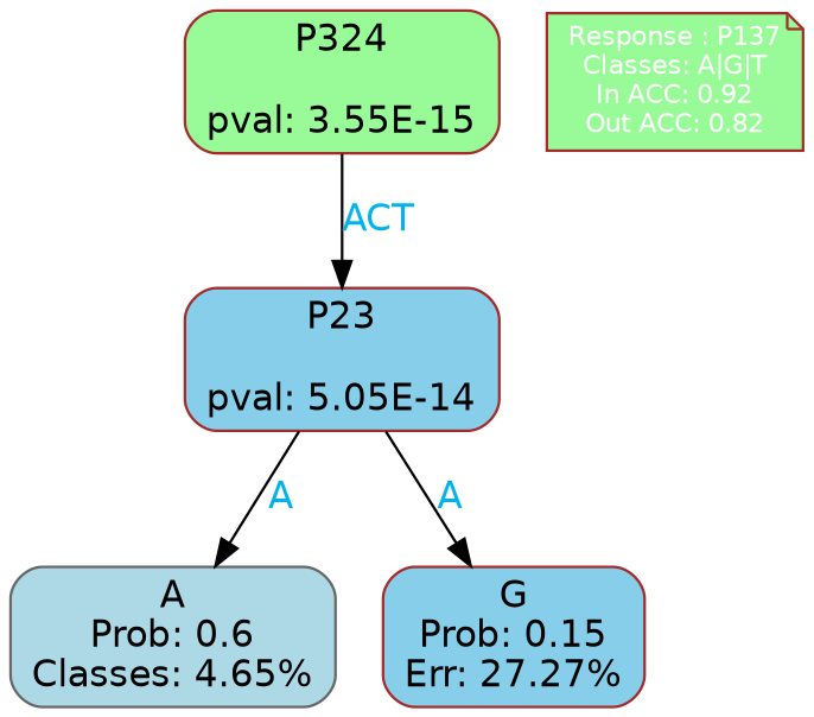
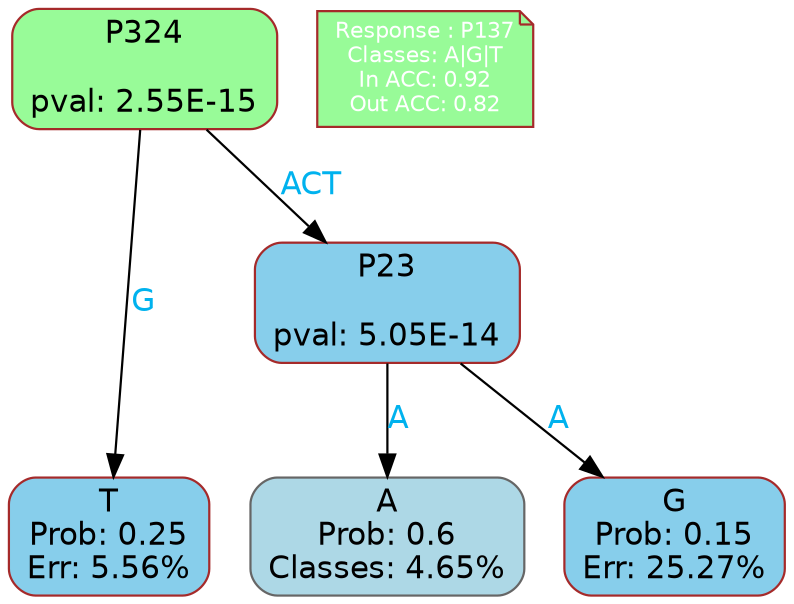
  digraph {
    ranksep=equally
    splines=polylines
    node [color=brown fillcolor=skyblue fontname=helvetica shape=box style="filled, rounded"]
    edge [fontcolor=deepskyblue2 fontname=helvetica]
    n1 [color=gray40 fillcolor=lightblue label="A\nProb: 0.6\nClasses: 4.65%"]
-   n2 [label="G\nProb: 0.15\nErr: 27.27%"]
+   n2 [label="G\nProb: 0.15\nErr: 25.27%"]
+   n3 [label="T\nProb: 0.25\nErr: 5.56%"]
    n4 [align=left fillcolor=palegreen fontcolor=white fontsize=10 label="Response : P137\nClasses: A|G|T\nIn ACC: 0.92\nOut ACC: 0.82\n" shape=note style=filled]
-   n5 [fillcolor=palegreen label="P324\n\npval: 3.55E-15"]
+   n5 [fillcolor=palegreen label="P324\n\npval: 2.55E-15"]
    n6 [label="P23\n\npval: 5.05E-14"]
    subgraph sub_1 {
      rank=same
      n1
      n2
+     n3
    }
    subgraph sub_2 {
      rank=same
      n4
      n5
    }
+   n5 -> n3 [label=G]
    n5 -> n6 [label=ACT]
    n6 -> n1 [label=A]
    n6 -> n2 [label=A]
  }
